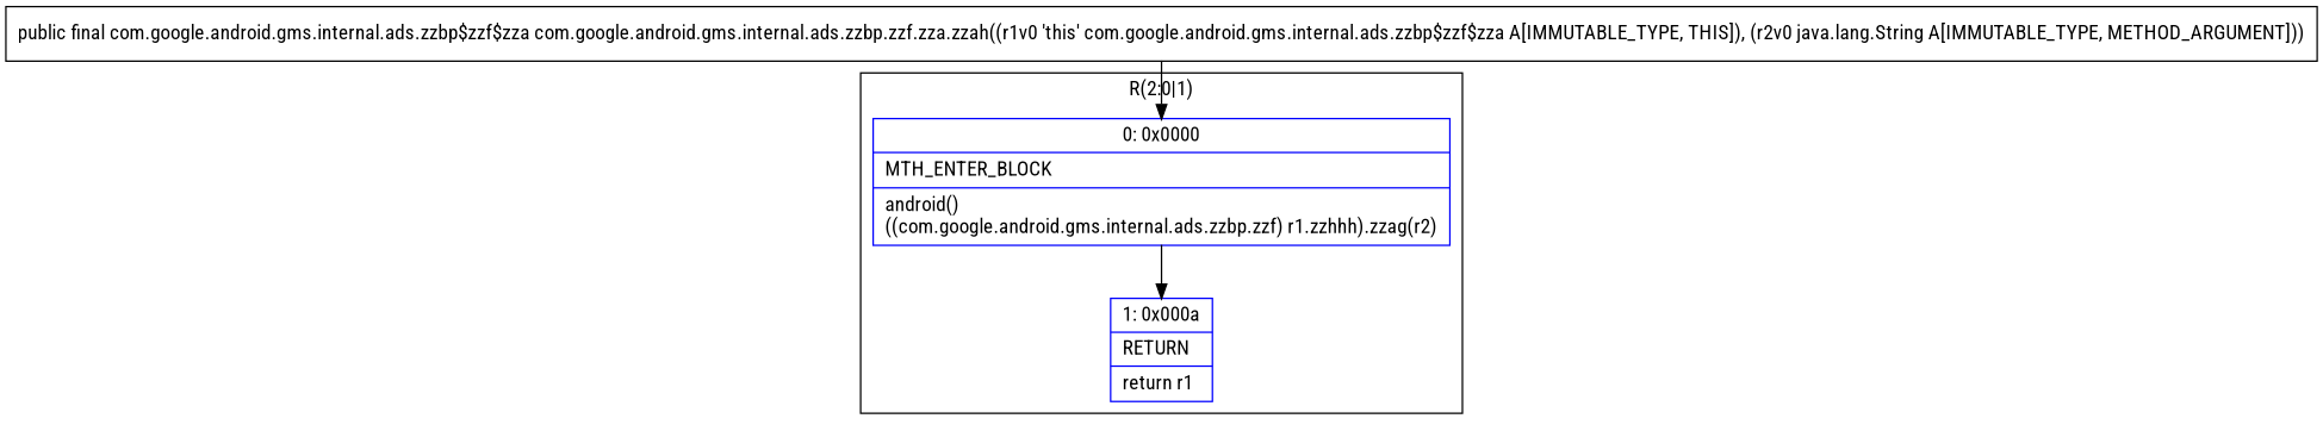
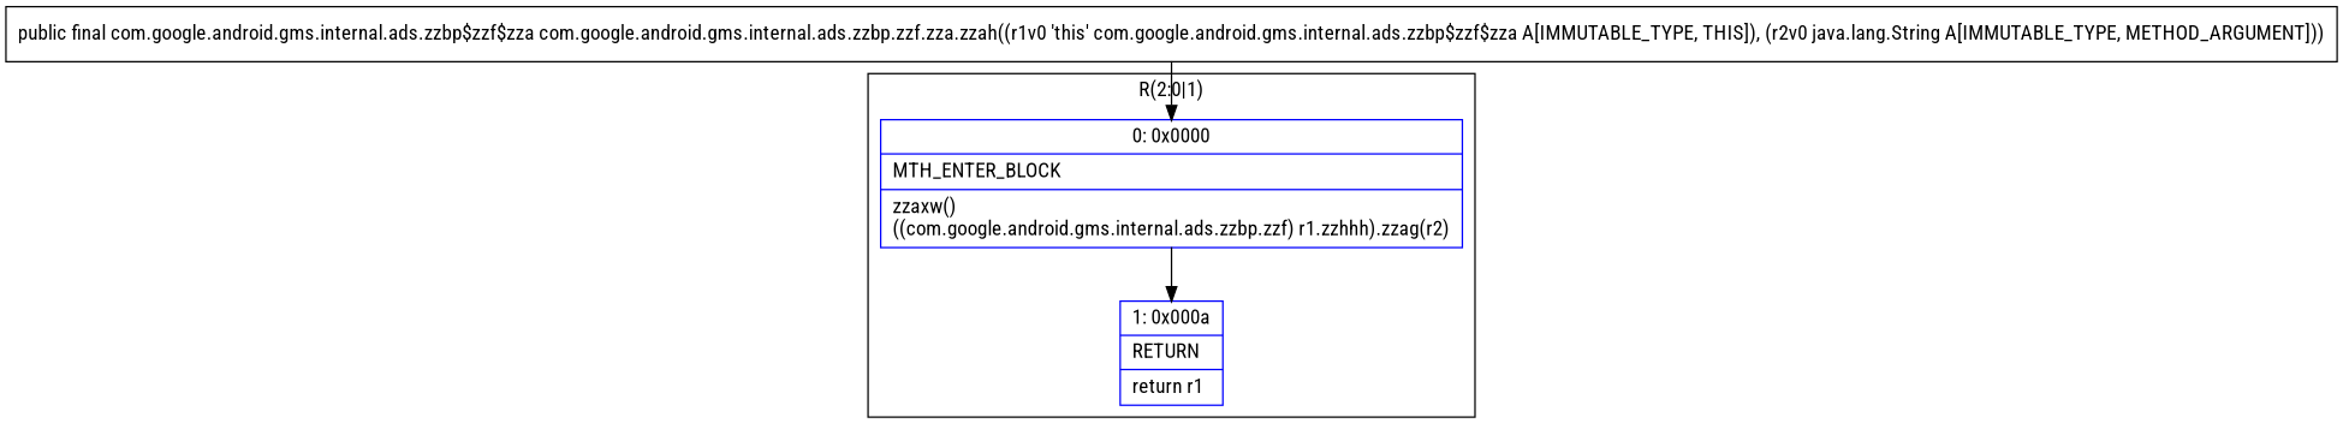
  digraph {
    fontname="Roboto Condensed"
    node [color=blue shape=record fontname="Roboto Condensed"]
    edge [fontname="Roboto Condensed"]
-   n1 [label="{0\:\ 0x0000|MTH_ENTER_BLOCK\l|android()\l((com.google.android.gms.internal.ads.zzbp.zzf) r1.zzhhh).zzag(r2)\l}"]
+   n1 [label="{0\:\ 0x0000|MTH_ENTER_BLOCK\l|zzaxw()\l((com.google.android.gms.internal.ads.zzbp.zzf) r1.zzhhh).zzag(r2)\l}"]
    n2 [label="{1\:\ 0x000a|RETURN\l|return r1\l}"]
    n3 [label="{public final com.google.android.gms.internal.ads.zzbp$zzf$zza com.google.android.gms.internal.ads.zzbp.zzf.zza.zzah((r1v0 'this' com.google.android.gms.internal.ads.zzbp$zzf$zza A[IMMUTABLE_TYPE, THIS]), (r2v0 java.lang.String A[IMMUTABLE_TYPE, METHOD_ARGUMENT])) }" color=""]
    subgraph cluster_1 {
      label="R(2:0|1)"
      n1
      n2
    }
    n1 -> n2
    n3 -> n1
  }
